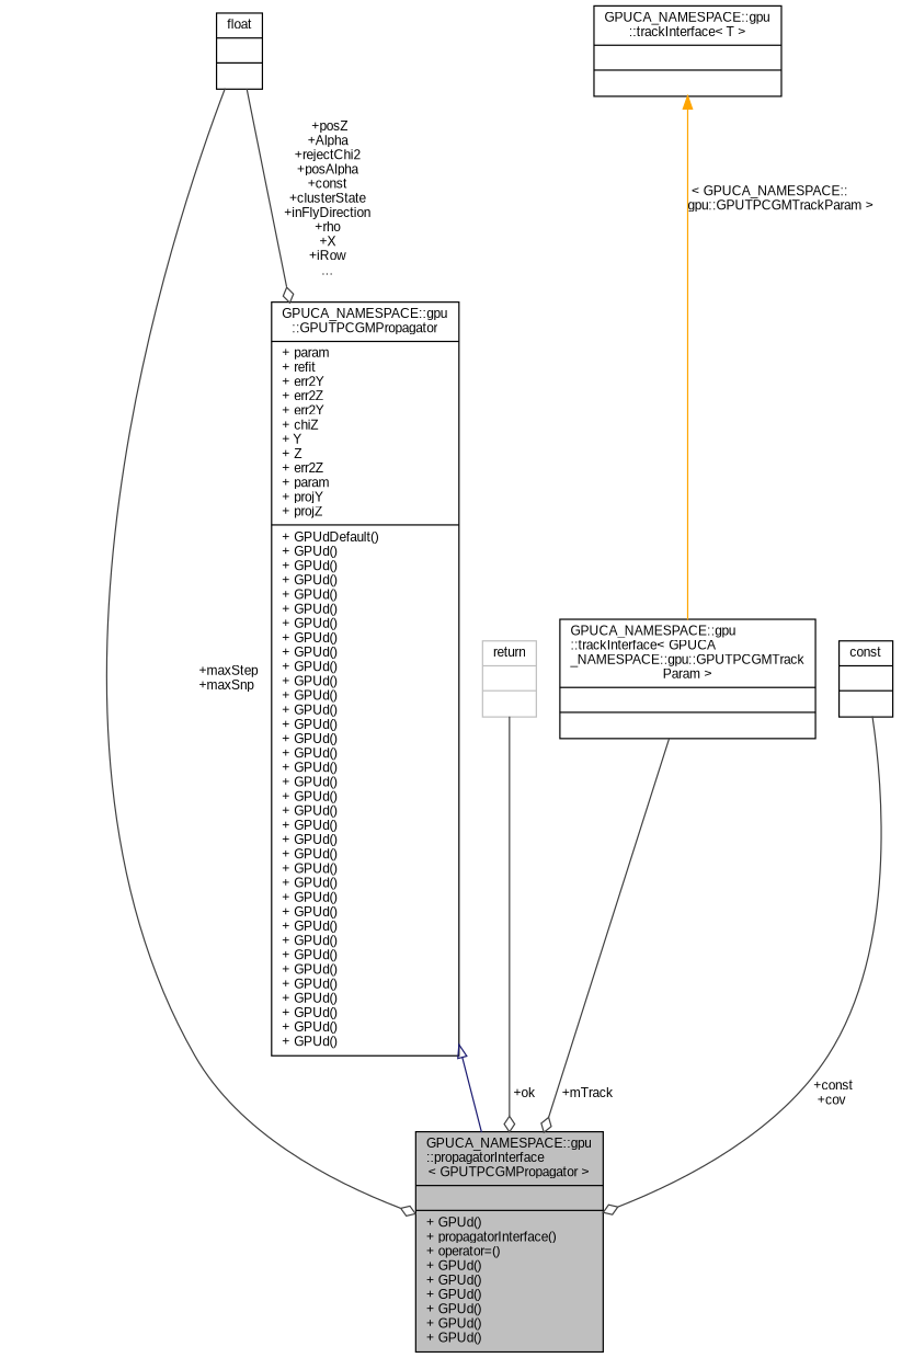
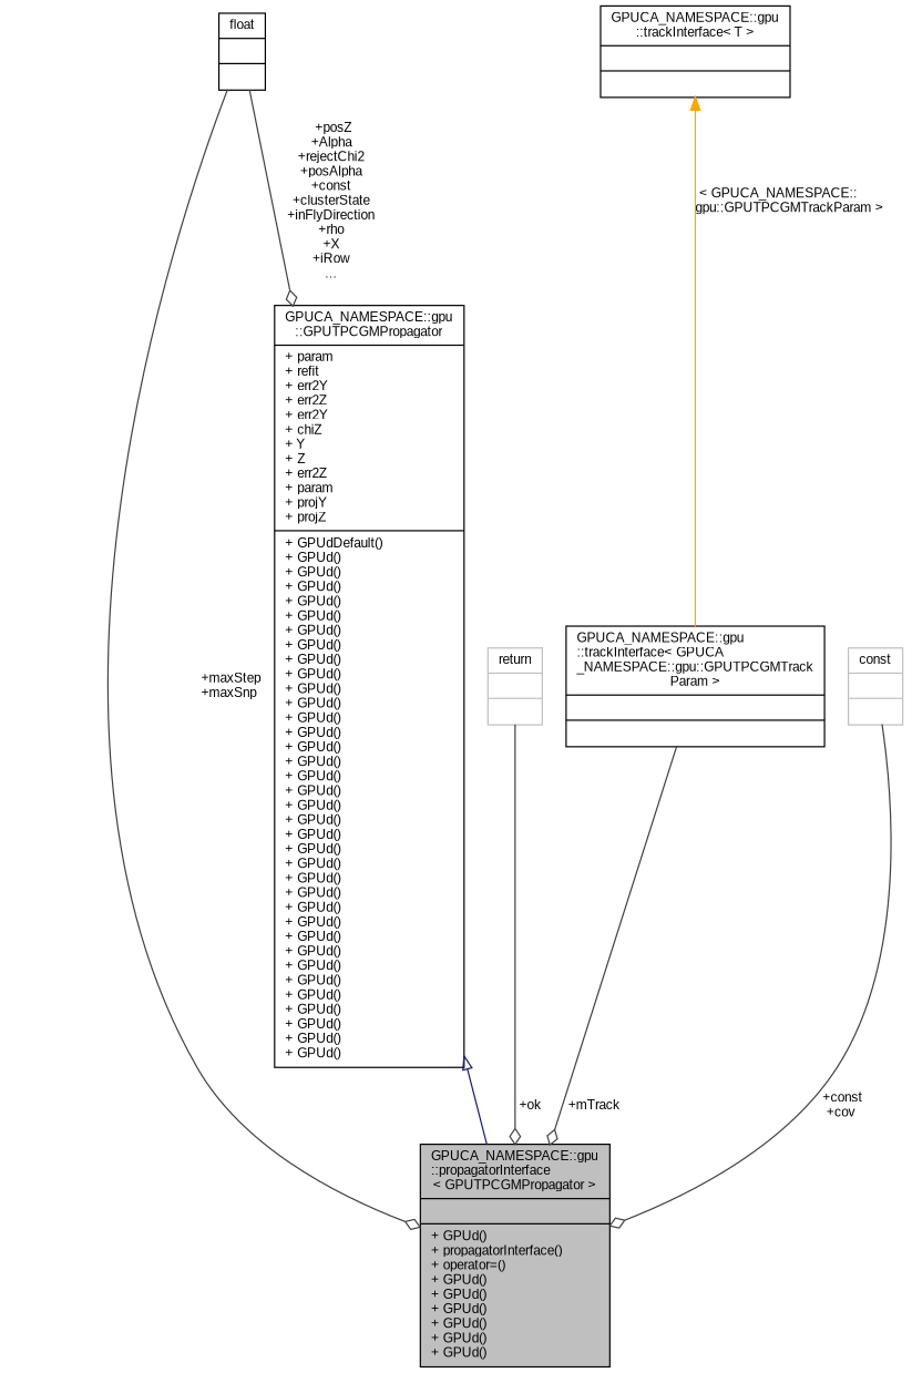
  digraph {
    fontname="Liberation Sans"
    node [color=black fontname="Liberation Sans" fontsize=10 shape=record]
    edge [color=grey25 fontname="Liberation Sans" fontsize=10 labelfontname=Helvetica labelfontsize=10 style=solid arrowhead=odiamond]
    n1 [fillcolor=grey75 fontcolor=black height=0.2 label="{GPUCA_NAMESPACE::gpu\l::propagatorInterface\l\< GPUTPCGMPropagator \>\n||+ GPUd()\l+ propagatorInterface()\l+ operator=()\l+ GPUd()\l+ GPUd()\l+ GPUd()\l+ GPUd()\l+ GPUd()\l+ GPUd()\l}" style=filled width=0.4]
    n2 [height=0.2 label="{GPUCA_NAMESPACE::gpu\l::GPUTPCGMPropagator\n|+ param\l+ refit\l+ err2Y\l+ err2Z\l+ err2Y\l+ chiZ\l+ Y\l+ Z\l+ err2Z\l+ param\l+ projY\l+ projZ\l|+ GPUdDefault()\l+ GPUd()\l+ GPUd()\l+ GPUd()\l+ GPUd()\l+ GPUd()\l+ GPUd()\l+ GPUd()\l+ GPUd()\l+ GPUd()\l+ GPUd()\l+ GPUd()\l+ GPUd()\l+ GPUd()\l+ GPUd()\l+ GPUd()\l+ GPUd()\l+ GPUd()\l+ GPUd()\l+ GPUd()\l+ GPUd()\l+ GPUd()\l+ GPUd()\l+ GPUd()\l+ GPUd()\l+ GPUd()\l+ GPUd()\l+ GPUd()\l+ GPUd()\l+ GPUd()\l+ GPUd()\l+ GPUd()\l+ GPUd()\l+ GPUd()\l+ GPUd()\l+ GPUd()\l}" width=0.4]
    n3 [height=0.2 label="{float\n||}" width=0.4]
    n4 [color=grey75 height=0.2 label="{return\n||}" width=0.4]
    n5 [height=0.2 label="{GPUCA_NAMESPACE::gpu\l::trackInterface\< GPUCA\l_NAMESPACE::gpu::GPUTPCGMTrack\lParam \>\n||}" width=0.4]
    n6 [height=0.2 label="{GPUCA_NAMESPACE::gpu\l::trackInterface\< T \>\n||}" width=0.4]
-   n7 [height=0.2 label="{const\n||}" width=0.4]
+   n7 [color=grey75 height=0.2 label="{const\n||}" width=0.4]
    n2 -> n1 [arrowtail=onormal color=midnightblue dir=back arrowhead=""]
    n3 -> n1 [label=" +maxStep\n+maxSnp"]
    n3 -> n2 [label=" +posZ\n+Alpha\n+rejectChi2\n+posAlpha\n+const\n+clusterState\n+inFlyDirection\n+rho\n+X\n+iRow\n..."]
    n4 -> n1 [label=" +ok"]
    n5 -> n1 [label=" +mTrack"]
    n6 -> n5 [color=orange dir=back label=" \< GPUCA_NAMESPACE::\lgpu::GPUTPCGMTrackParam \>" arrowhead=""]
    n7 -> n1 [label=" +const\n+cov"]
  }
